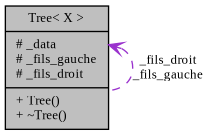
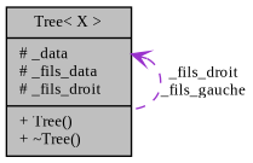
  digraph {
    fontname="Liberation Serif"
-   n1 [color=black fillcolor=grey75 fontcolor=black fontname="Liberation Serif" fontsize=10 height=0.2 label="{Tree\< X \>\n|# _data\l# _fils_gauche\l# _fils_droit\l|+ Tree()\l+ ~Tree()\l}" shape=record style=filled width=0.4]
+   n1 [color=black fillcolor=grey75 fontcolor=black fontname="Liberation Serif" fontsize=10 height=0.2 label="{Tree\< X \>\n|# _data\l# _fils_data\l# _fils_droit\l|+ Tree()\l+ ~Tree()\l}" shape=record style=filled width=0.4]
    n1 -> n1 [arrowtail=open color=darkorchid3 dir=back fontname="Liberation Serif" fontsize=10 label="_fils_droit\n_fils_gauche" labelfontname=Helvetica labelfontsize=10 style=dashed]
  }
